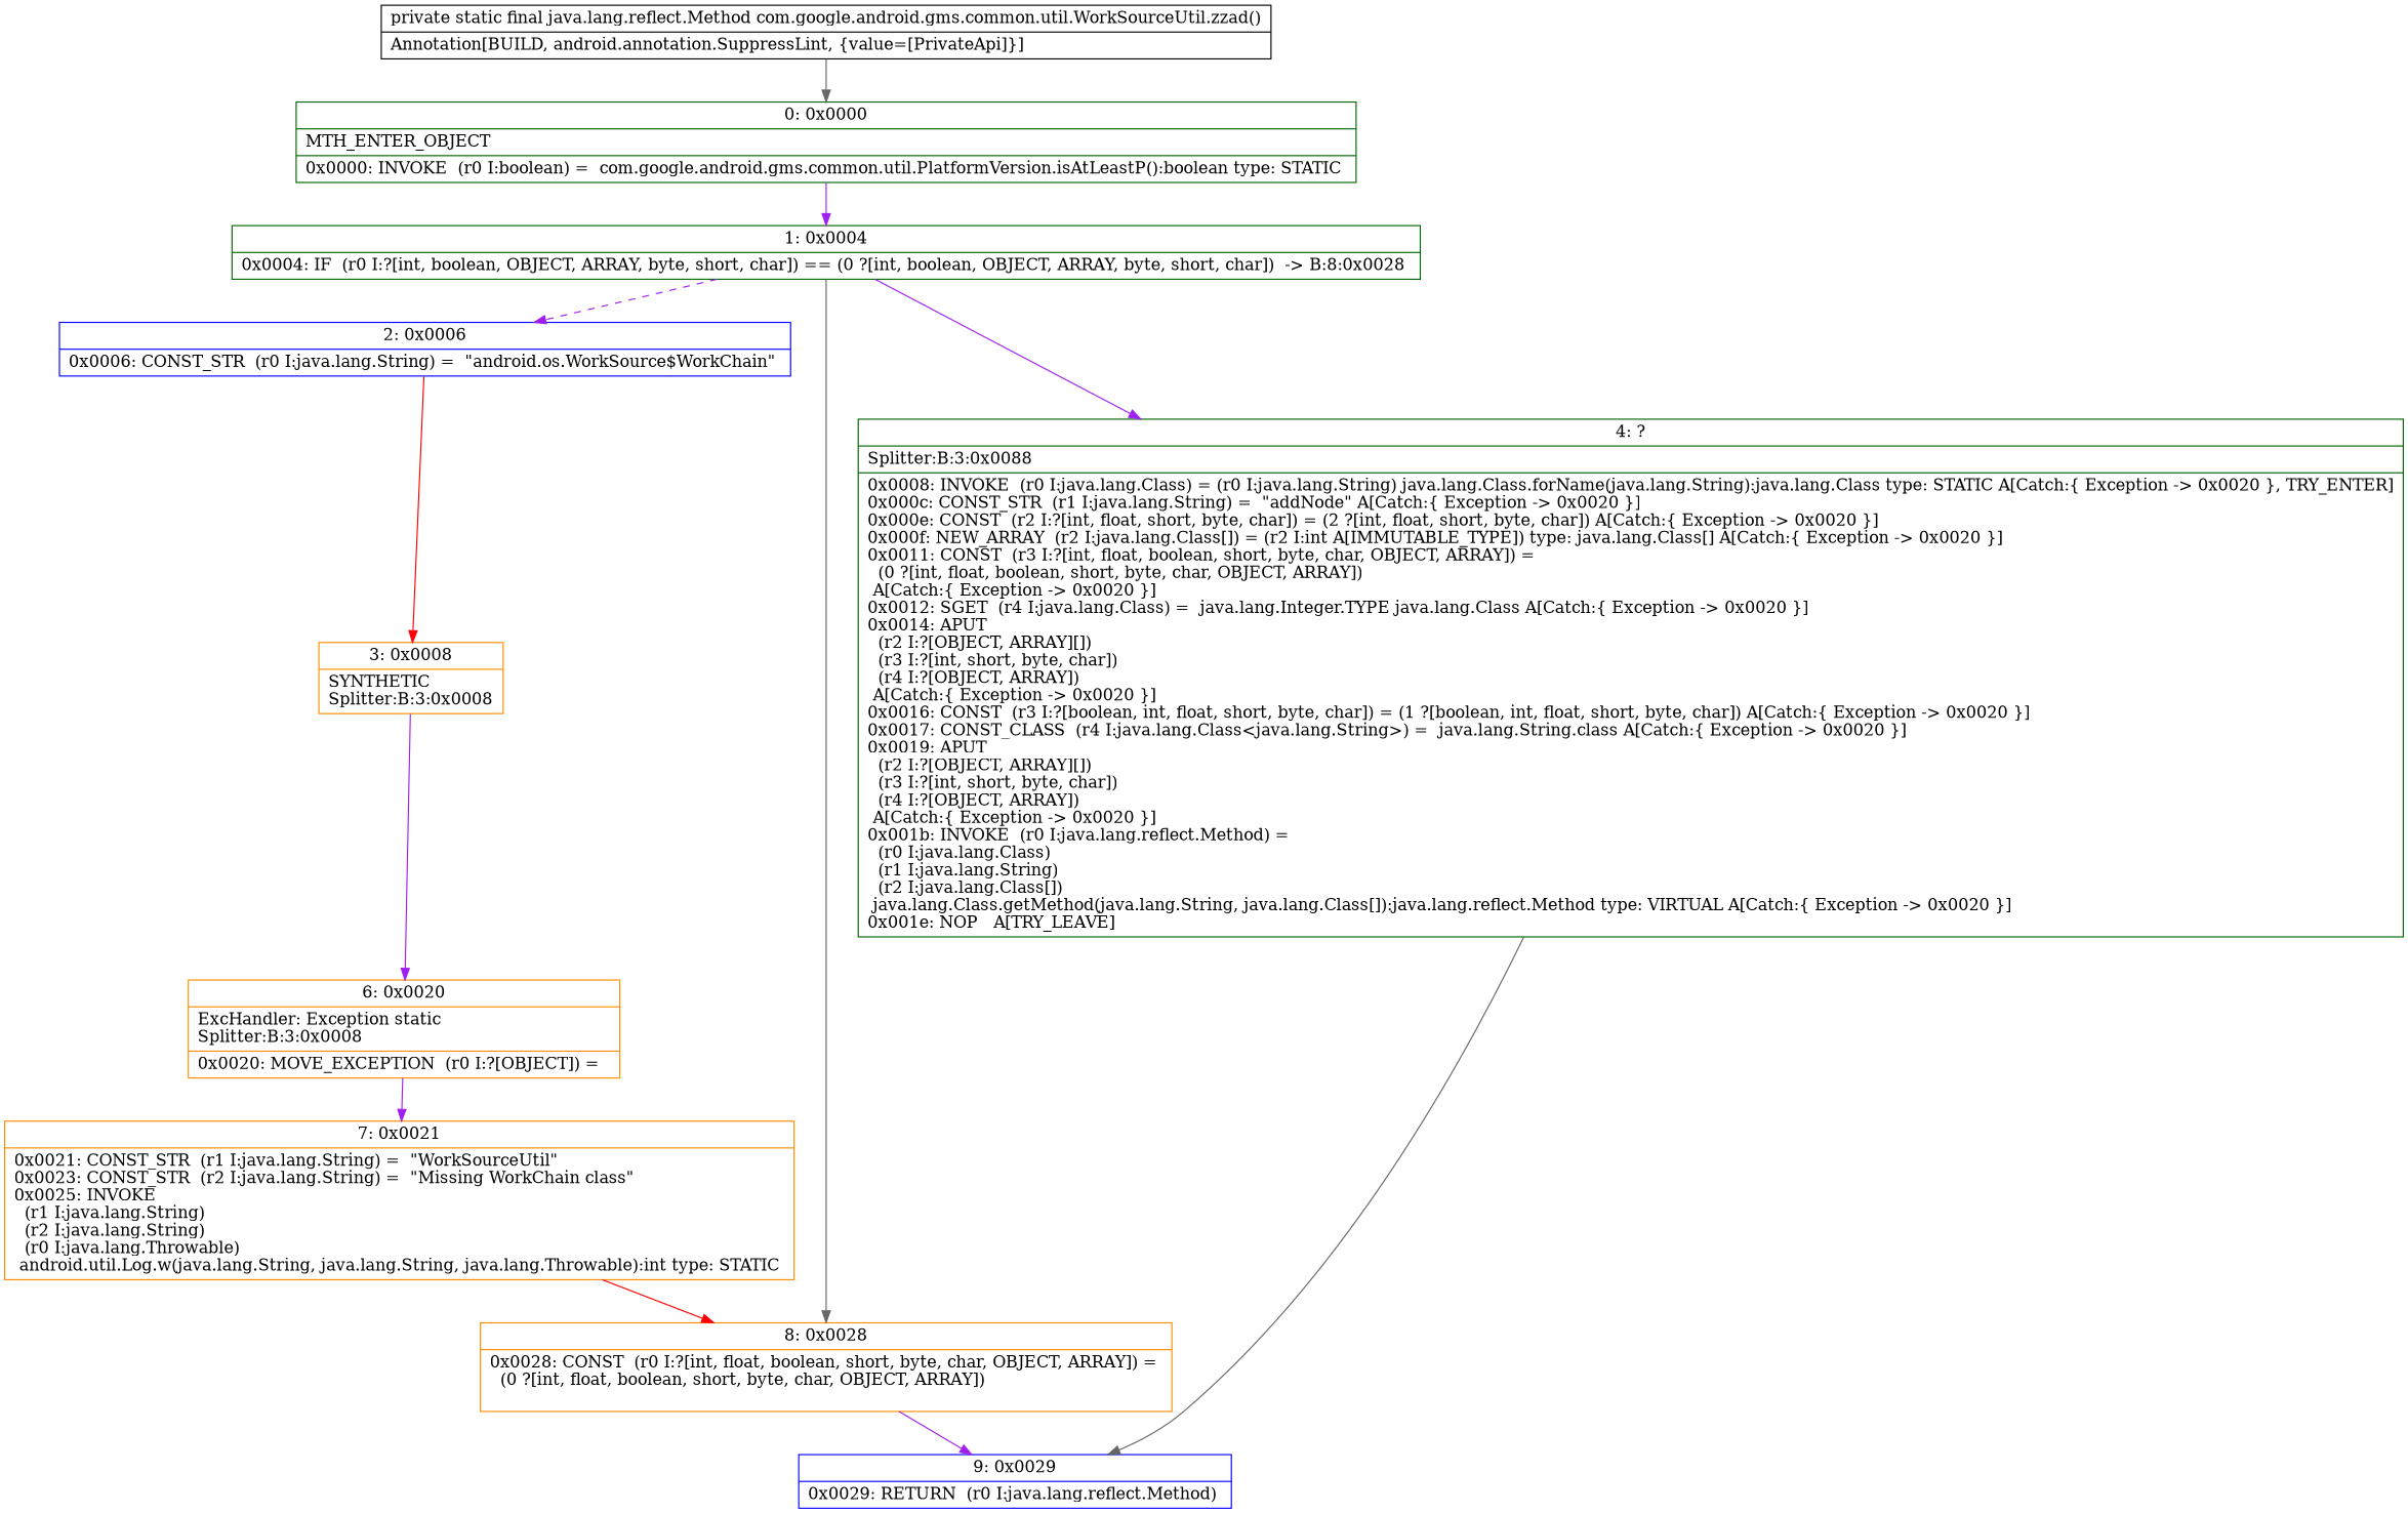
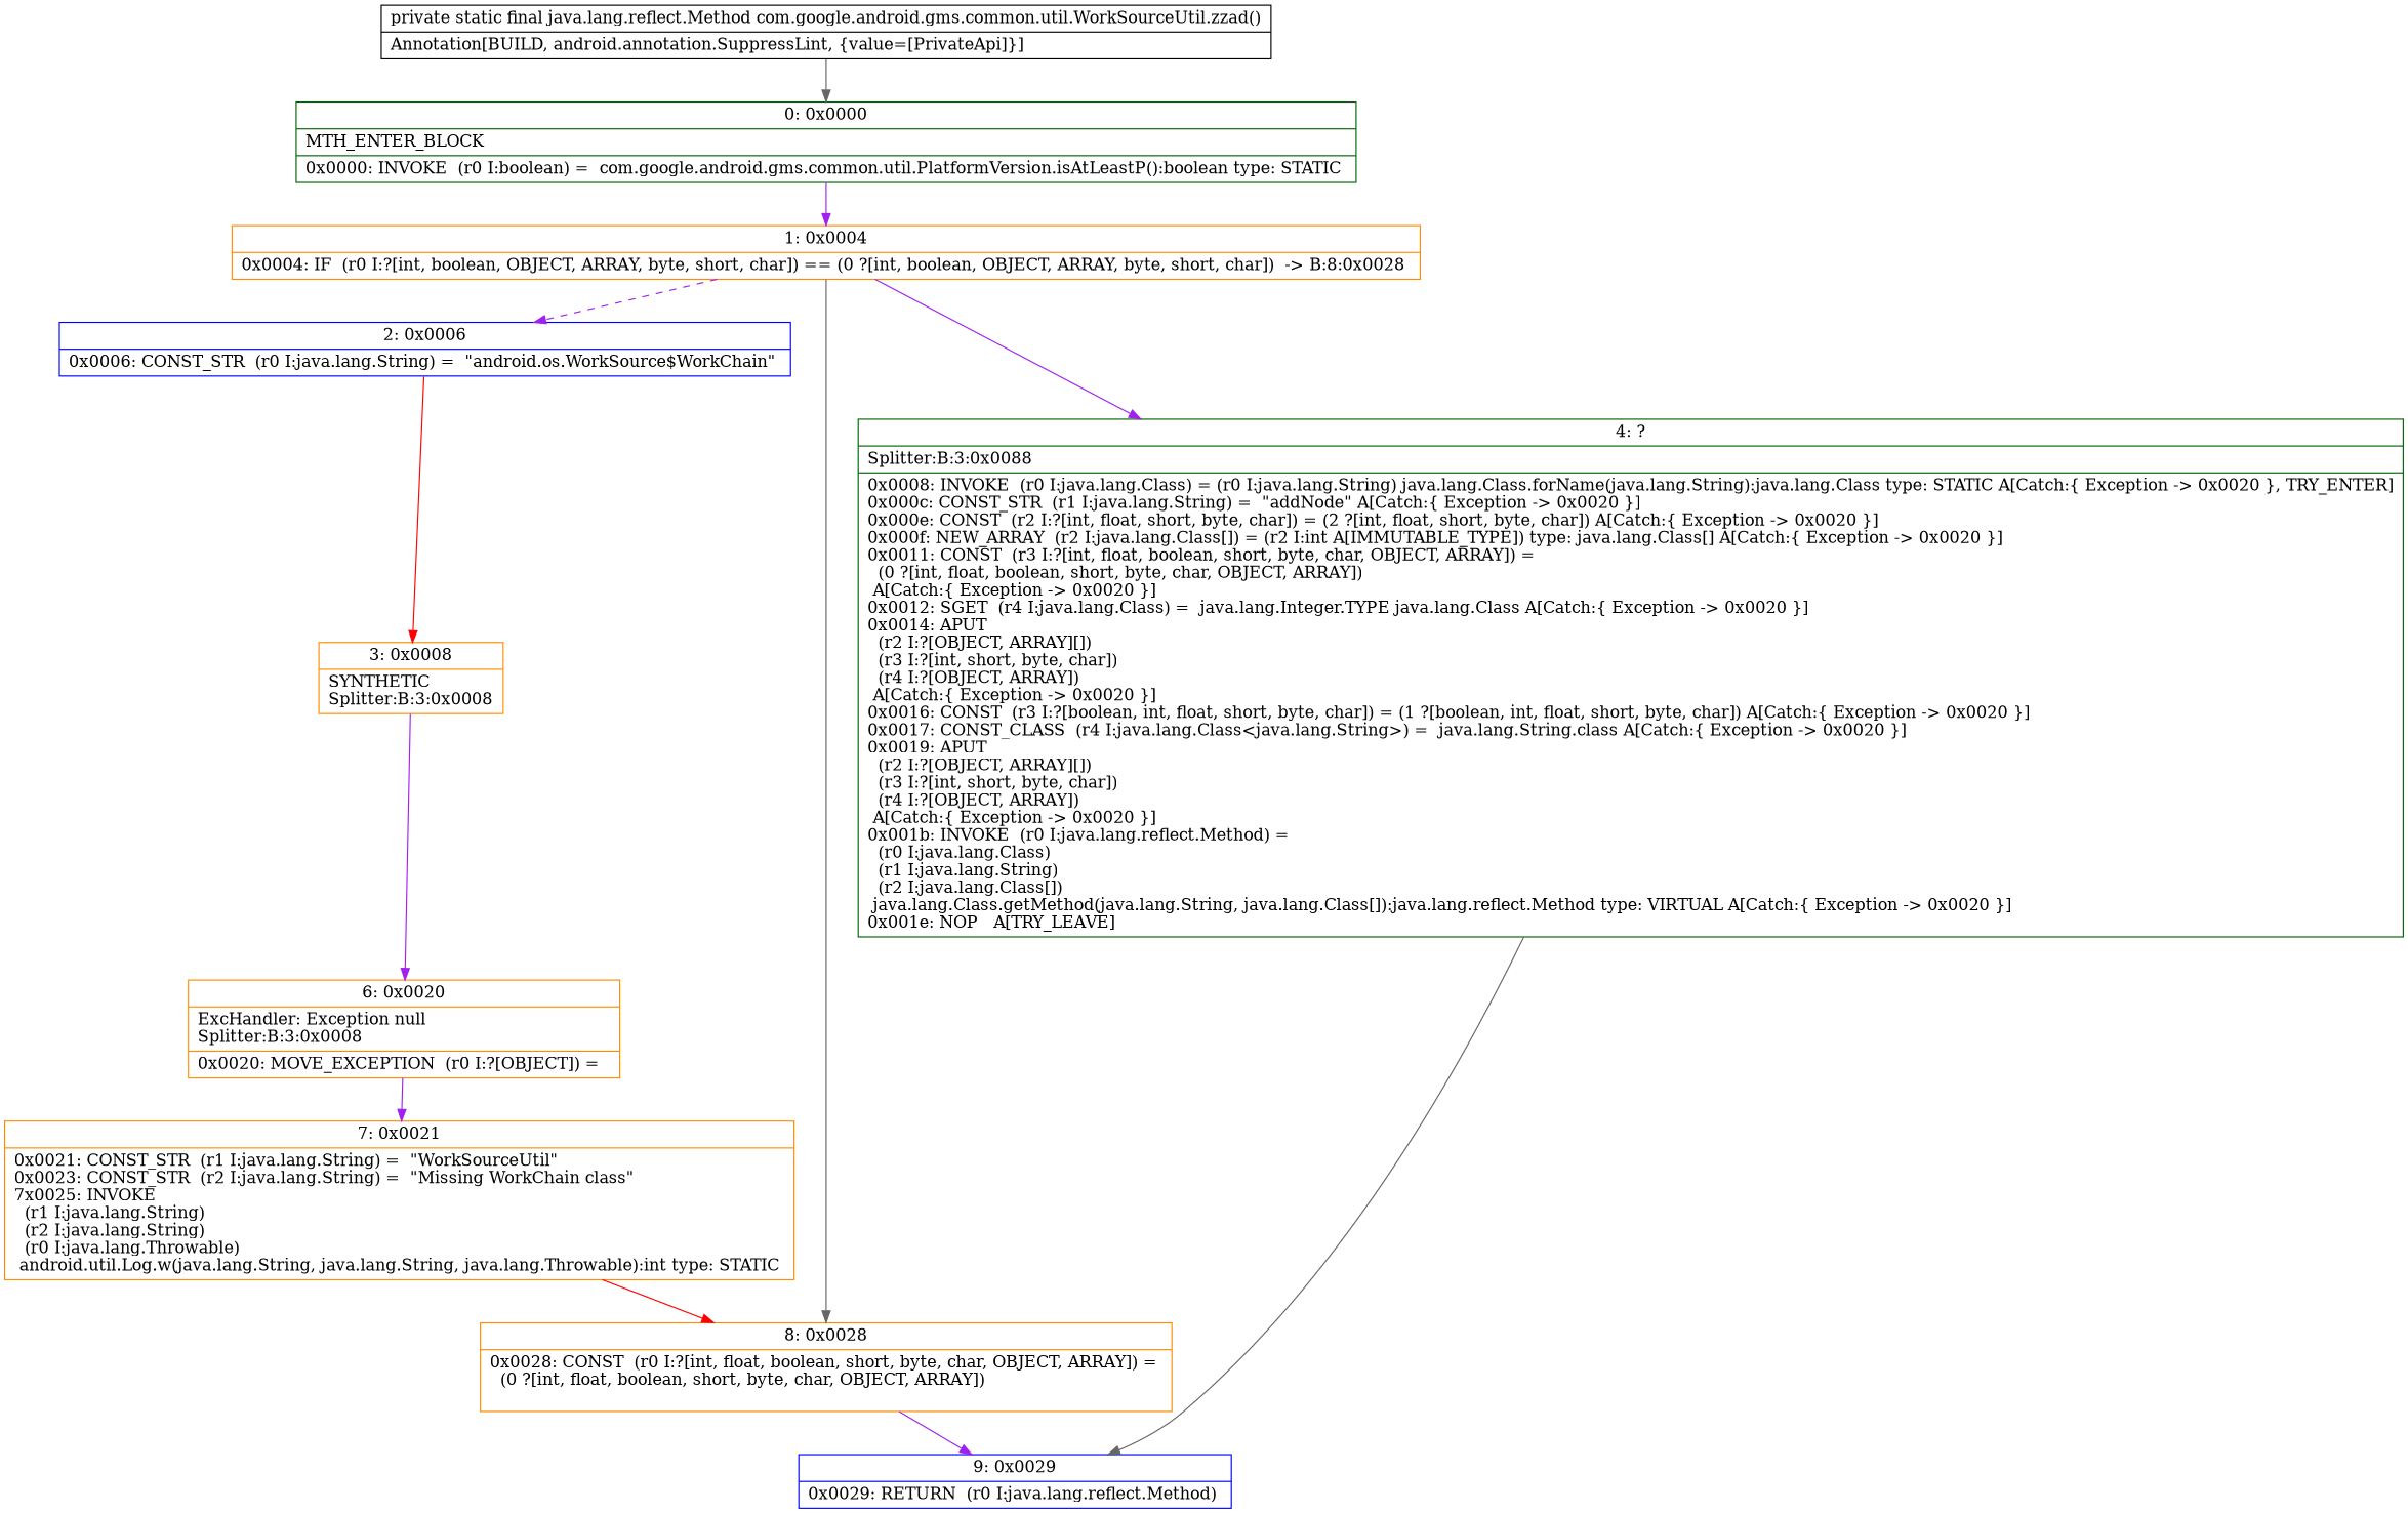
  digraph {
    node [color=darkorange shape=record]
    edge [color=purple]
-   n1 [color=darkgreen label="{0\:\ 0x0000|MTH_ENTER_OBJECT\l|0x0000: INVOKE  (r0 I:boolean) =  com.google.android.gms.common.util.PlatformVersion.isAtLeastP():boolean type: STATIC \l}"]
-   n2 [color=darkgreen label="{1\:\ 0x0004|0x0004: IF  (r0 I:?[int, boolean, OBJECT, ARRAY, byte, short, char]) == (0 ?[int, boolean, OBJECT, ARRAY, byte, short, char])  \-\> B:8:0x0028 \l}"]
+   n1 [color=darkgreen label="{0\:\ 0x0000|MTH_ENTER_BLOCK\l|0x0000: INVOKE  (r0 I:boolean) =  com.google.android.gms.common.util.PlatformVersion.isAtLeastP():boolean type: STATIC \l}"]
+   n2 [label="{1\:\ 0x0004|0x0004: IF  (r0 I:?[int, boolean, OBJECT, ARRAY, byte, short, char]) == (0 ?[int, boolean, OBJECT, ARRAY, byte, short, char])  \-\> B:8:0x0028 \l}"]
    n3 [color=blue label="{2\:\ 0x0006|0x0006: CONST_STR  (r0 I:java.lang.String) =  \"android.os.WorkSource$WorkChain\" \l}"]
    n4 [label="{8\:\ 0x0028|0x0028: CONST  (r0 I:?[int, float, boolean, short, byte, char, OBJECT, ARRAY]) = \l  (0 ?[int, float, boolean, short, byte, char, OBJECT, ARRAY])\l \l}"]
    n5 [color=darkgreen label="{4\:\ ?|Splitter:B:3:0x0088\l|0x0008: INVOKE  (r0 I:java.lang.Class) = (r0 I:java.lang.String) java.lang.Class.forName(java.lang.String):java.lang.Class type: STATIC A[Catch:\{ Exception \-\> 0x0020 \}, TRY_ENTER]\l0x000c: CONST_STR  (r1 I:java.lang.String) =  \"addNode\" A[Catch:\{ Exception \-\> 0x0020 \}]\l0x000e: CONST  (r2 I:?[int, float, short, byte, char]) = (2 ?[int, float, short, byte, char]) A[Catch:\{ Exception \-\> 0x0020 \}]\l0x000f: NEW_ARRAY  (r2 I:java.lang.Class[]) = (r2 I:int A[IMMUTABLE_TYPE]) type: java.lang.Class[] A[Catch:\{ Exception \-\> 0x0020 \}]\l0x0011: CONST  (r3 I:?[int, float, boolean, short, byte, char, OBJECT, ARRAY]) = \l  (0 ?[int, float, boolean, short, byte, char, OBJECT, ARRAY])\l A[Catch:\{ Exception \-\> 0x0020 \}]\l0x0012: SGET  (r4 I:java.lang.Class) =  java.lang.Integer.TYPE java.lang.Class A[Catch:\{ Exception \-\> 0x0020 \}]\l0x0014: APUT  \l  (r2 I:?[OBJECT, ARRAY][])\l  (r3 I:?[int, short, byte, char])\l  (r4 I:?[OBJECT, ARRAY])\l A[Catch:\{ Exception \-\> 0x0020 \}]\l0x0016: CONST  (r3 I:?[boolean, int, float, short, byte, char]) = (1 ?[boolean, int, float, short, byte, char]) A[Catch:\{ Exception \-\> 0x0020 \}]\l0x0017: CONST_CLASS  (r4 I:java.lang.Class\<java.lang.String\>) =  java.lang.String.class A[Catch:\{ Exception \-\> 0x0020 \}]\l0x0019: APUT  \l  (r2 I:?[OBJECT, ARRAY][])\l  (r3 I:?[int, short, byte, char])\l  (r4 I:?[OBJECT, ARRAY])\l A[Catch:\{ Exception \-\> 0x0020 \}]\l0x001b: INVOKE  (r0 I:java.lang.reflect.Method) = \l  (r0 I:java.lang.Class)\l  (r1 I:java.lang.String)\l  (r2 I:java.lang.Class[])\l java.lang.Class.getMethod(java.lang.String, java.lang.Class[]):java.lang.reflect.Method type: VIRTUAL A[Catch:\{ Exception \-\> 0x0020 \}]\l0x001e: NOP   A[TRY_LEAVE]\l}"]
    n6 [label="{3\:\ 0x0008|SYNTHETIC\lSplitter:B:3:0x0008\l}"]
    n7 [color=blue label="{9\:\ 0x0029|0x0029: RETURN  (r0 I:java.lang.reflect.Method) \l}"]
-   n8 [label="{6\:\ 0x0020|ExcHandler: Exception static\lSplitter:B:3:0x0008\l|0x0020: MOVE_EXCEPTION  (r0 I:?[OBJECT]) =  \l}"]
-   n9 [label="{7\:\ 0x0021|0x0021: CONST_STR  (r1 I:java.lang.String) =  \"WorkSourceUtil\" \l0x0023: CONST_STR  (r2 I:java.lang.String) =  \"Missing WorkChain class\" \l0x0025: INVOKE  \l  (r1 I:java.lang.String)\l  (r2 I:java.lang.String)\l  (r0 I:java.lang.Throwable)\l android.util.Log.w(java.lang.String, java.lang.String, java.lang.Throwable):int type: STATIC \l}"]
+   n8 [label="{6\:\ 0x0020|ExcHandler: Exception null\lSplitter:B:3:0x0008\l|0x0020: MOVE_EXCEPTION  (r0 I:?[OBJECT]) =  \l}"]
+   n9 [label="{7\:\ 0x0021|0x0021: CONST_STR  (r1 I:java.lang.String) =  \"WorkSourceUtil\" \l0x0023: CONST_STR  (r2 I:java.lang.String) =  \"Missing WorkChain class\" \l7x0025: INVOKE  \l  (r1 I:java.lang.String)\l  (r2 I:java.lang.String)\l  (r0 I:java.lang.Throwable)\l android.util.Log.w(java.lang.String, java.lang.String, java.lang.Throwable):int type: STATIC \l}"]
    n10 [color=black label="{private static final java.lang.reflect.Method com.google.android.gms.common.util.WorkSourceUtil.zzad()  | Annotation[BUILD, android.annotation.SuppressLint, \{value=[PrivateApi]\}]\l}"]
    n1 -> n2
    n2 -> n3 [style=dashed]
    n2 -> n4 [color=gray40]
    n2 -> n5
    n3 -> n6 [color=red]
    n4 -> n7
    n5 -> n7 [color=gray40]
    n6 -> n8
    n8 -> n9
    n9 -> n4 [color=red]
    n10 -> n1 [color=gray40]
  }
